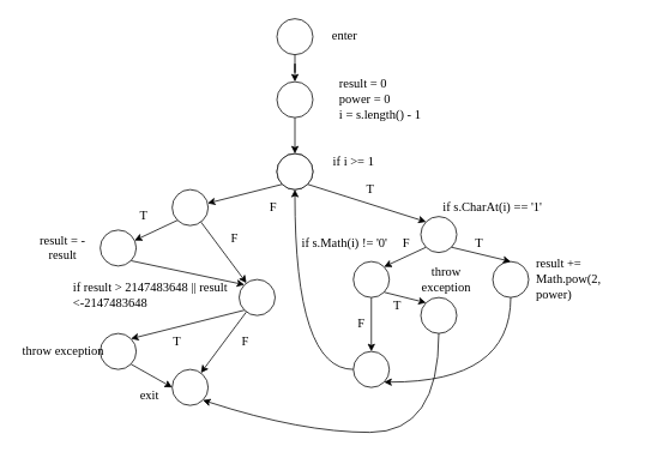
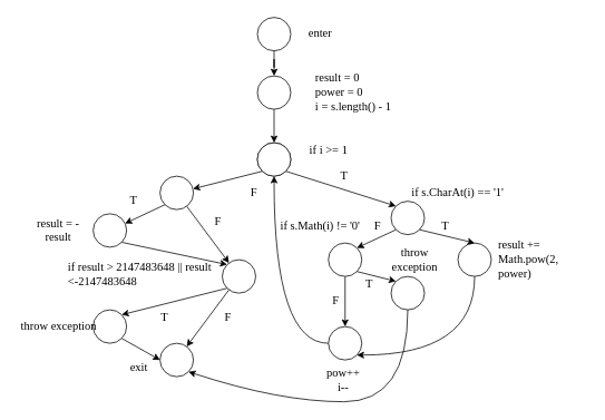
  <mxCell id="0" />
  <mxCell id="1" parent="0" />
  <mxCell id="2" style="edgeStyle=orthogonalEdgeStyle;rounded=0;orthogonalLoop=1;jettySize=auto;html=1;fontFamily=Verdana;fontSize=14;" edge="1" parent="1" source="3" target="5"><mxGeometry relative="1" as="geometry" /></mxCell>
  <mxCell id="3" value="" style="ellipse;whiteSpace=wrap;html=1;aspect=fixed;fontFamily=Verdana;fontSize=14;" vertex="1" parent="1"><mxGeometry x="307.5" y="20" width="40" height="40" as="geometry" /></mxCell>
  <mxCell id="4" style="edgeStyle=orthogonalEdgeStyle;rounded=0;orthogonalLoop=1;jettySize=auto;html=1;fontFamily=Verdana;fontSize=14;" edge="1" parent="1" source="5" target="14"><mxGeometry relative="1" as="geometry" /></mxCell>
  <mxCell id="5" value="" style="ellipse;whiteSpace=wrap;html=1;aspect=fixed;fontFamily=Verdana;fontSize=14;" vertex="1" parent="1"><mxGeometry x="307.5" y="90" width="40" height="40" as="geometry" /></mxCell>
  <mxCell id="6" value="" style="ellipse;whiteSpace=wrap;html=1;aspect=fixed;fontFamily=Verdana;fontSize=14;" vertex="1" parent="1"><mxGeometry x="307.5" y="170" width="40" height="40" as="geometry" /></mxCell>
  <mxCell id="7" style="edgeStyle=none;rounded=0;orthogonalLoop=1;jettySize=auto;html=1;exitX=0;exitY=1;exitDx=0;exitDy=0;entryX=1;entryY=0;entryDx=0;entryDy=0;fontFamily=Verdana;fontSize=14;" edge="1" parent="1" source="8" target="11"><mxGeometry relative="1" as="geometry" /></mxCell>
  <mxCell id="8" value="" style="ellipse;whiteSpace=wrap;html=1;aspect=fixed;fontFamily=Verdana;fontSize=14;" vertex="1" parent="1"><mxGeometry x="467.5" y="240" width="40" height="40" as="geometry" /></mxCell>
  <mxCell id="9" style="edgeStyle=none;rounded=0;orthogonalLoop=1;jettySize=auto;html=1;exitX=1;exitY=1;exitDx=0;exitDy=0;entryX=0;entryY=0;entryDx=0;entryDy=0;fontFamily=Verdana;fontSize=14;" edge="1" parent="1" source="11" target="17"><mxGeometry relative="1" as="geometry" /></mxCell>
  <mxCell id="10" style="edgeStyle=none;rounded=0;orthogonalLoop=1;jettySize=auto;html=1;entryX=0.5;entryY=0;entryDx=0;entryDy=0;fontFamily=Verdana;fontSize=14;" edge="1" parent="1" source="11" target="38"><mxGeometry relative="1" as="geometry" /></mxCell>
  <mxCell id="11" value="" style="ellipse;whiteSpace=wrap;html=1;aspect=fixed;fontFamily=Verdana;fontSize=14;" vertex="1" parent="1"><mxGeometry x="392.5" y="290" width="40" height="40" as="geometry" /></mxCell>
  <mxCell id="12" style="edgeStyle=none;rounded=0;orthogonalLoop=1;jettySize=auto;html=1;exitX=0;exitY=1;exitDx=0;exitDy=0;fontFamily=Verdana;fontSize=14;" edge="1" parent="1" source="14" target="20"><mxGeometry relative="1" as="geometry" /></mxCell>
  <mxCell id="13" style="edgeStyle=none;rounded=0;orthogonalLoop=1;jettySize=auto;html=1;exitX=1;exitY=1;exitDx=0;exitDy=0;entryX=0;entryY=0;entryDx=0;entryDy=0;fontFamily=Verdana;fontSize=14;" edge="1" parent="1" source="14" target="8"><mxGeometry relative="1" as="geometry" /></mxCell>
  <mxCell id="14" value="" style="ellipse;whiteSpace=wrap;html=1;aspect=fixed;fontFamily=Verdana;fontSize=14;" vertex="1" parent="1"><mxGeometry x="307.5" y="170" width="40" height="40" as="geometry" /></mxCell>
  <mxCell id="15" style="edgeStyle=orthogonalEdgeStyle;curved=1;rounded=0;orthogonalLoop=1;jettySize=auto;html=1;entryX=1;entryY=1;entryDx=0;entryDy=0;fontFamily=Verdana;fontSize=14;" edge="1" parent="1" source="16" target="38"><mxGeometry relative="1" as="geometry"><Array as="points"><mxPoint x="567.5" y="424" /></Array></mxGeometry></mxCell>
  <mxCell id="16" value="" style="ellipse;whiteSpace=wrap;html=1;aspect=fixed;fontFamily=Verdana;fontSize=14;" vertex="1" parent="1"><mxGeometry x="547.5" y="290" width="40" height="40" as="geometry" /></mxCell>
  <mxCell id="17" value="" style="ellipse;whiteSpace=wrap;html=1;aspect=fixed;fontFamily=Verdana;fontSize=14;" vertex="1" parent="1"><mxGeometry x="467.5" y="330" width="40" height="40" as="geometry" /></mxCell>
  <mxCell id="18" style="edgeStyle=none;rounded=0;orthogonalLoop=1;jettySize=auto;html=1;exitX=0;exitY=1;exitDx=0;exitDy=0;fontFamily=Verdana;fontSize=14;" edge="1" parent="1" source="20" target="26"><mxGeometry relative="1" as="geometry" /></mxCell>
  <mxCell id="19" style="edgeStyle=none;rounded=0;orthogonalLoop=1;jettySize=auto;html=1;fontFamily=Verdana;fontSize=14;" edge="1" parent="1" source="20" target="23"><mxGeometry relative="1" as="geometry" /></mxCell>
  <mxCell id="20" value="" style="ellipse;whiteSpace=wrap;html=1;aspect=fixed;fontFamily=Verdana;fontSize=14;" vertex="1" parent="1"><mxGeometry x="191" y="210" width="40" height="40" as="geometry" /></mxCell>
  <mxCell id="21" style="edgeStyle=none;rounded=0;orthogonalLoop=1;jettySize=auto;html=1;fontFamily=Verdana;fontSize=14;" edge="1" parent="1" source="23" target="24"><mxGeometry relative="1" as="geometry" /></mxCell>
  <mxCell id="22" style="edgeStyle=none;rounded=0;orthogonalLoop=1;jettySize=auto;html=1;exitX=0;exitY=1;exitDx=0;exitDy=0;entryX=1;entryY=0;entryDx=0;entryDy=0;fontFamily=Verdana;fontSize=14;" edge="1" parent="1" source="23" target="28"><mxGeometry relative="1" as="geometry" /></mxCell>
  <mxCell id="23" value="" style="ellipse;whiteSpace=wrap;html=1;aspect=fixed;fontFamily=Verdana;fontSize=14;" vertex="1" parent="1"><mxGeometry x="265.5" y="310" width="40" height="40" as="geometry" /></mxCell>
  <mxCell id="24" value="" style="ellipse;whiteSpace=wrap;html=1;aspect=fixed;fontFamily=Verdana;fontSize=14;" vertex="1" parent="1"><mxGeometry x="191" y="410" width="40" height="40" as="geometry" /></mxCell>
  <mxCell id="25" style="edgeStyle=none;rounded=0;orthogonalLoop=1;jettySize=auto;html=1;exitX=1;exitY=1;exitDx=0;exitDy=0;entryX=0;entryY=0;entryDx=0;entryDy=0;fontFamily=Verdana;fontSize=14;" edge="1" parent="1" source="26" target="23"><mxGeometry relative="1" as="geometry" /></mxCell>
  <mxCell id="26" value="" style="ellipse;whiteSpace=wrap;html=1;aspect=fixed;fontFamily=Verdana;fontSize=14;" vertex="1" parent="1"><mxGeometry x="111" y="255" width="40" height="40" as="geometry" /></mxCell>
  <mxCell id="27" style="edgeStyle=none;rounded=0;orthogonalLoop=1;jettySize=auto;html=1;exitX=1;exitY=1;exitDx=0;exitDy=0;entryX=0;entryY=0.5;entryDx=0;entryDy=0;fontFamily=Verdana;fontSize=14;" edge="1" parent="1" source="28" target="24"><mxGeometry relative="1" as="geometry" /></mxCell>
  <mxCell id="28" value="" style="ellipse;whiteSpace=wrap;html=1;aspect=fixed;fontFamily=Verdana;fontSize=14;" vertex="1" parent="1"><mxGeometry x="111" y="370" width="40" height="40" as="geometry" /></mxCell>
  <mxCell id="29" value="" style="endArrow=classic;html=1;entryX=0.5;entryY=0;entryDx=0;entryDy=0;exitX=1;exitY=1;exitDx=0;exitDy=0;fontFamily=Verdana;fontSize=14;" edge="1" parent="1" source="8" target="16"><mxGeometry width="50" height="50" relative="1" as="geometry"><mxPoint x="447.5" y="230" as="sourcePoint" /><mxPoint x="497.5" y="180" as="targetPoint" /></mxGeometry></mxCell>
  <mxCell id="30" value="enter" style="text;html=1;strokeColor=none;fillColor=none;align=center;verticalAlign=middle;whiteSpace=wrap;rounded=0;fontFamily=Verdana;fontSize=14;" vertex="1" parent="1"><mxGeometry x="362.5" y="30" width="40" height="20" as="geometry" /></mxCell>
  <mxCell id="31" value="&lt;div style=&quot;text-align: left&quot;&gt;&lt;span&gt;result = 0&lt;/span&gt;&lt;/div&gt;&lt;div style=&quot;text-align: left&quot;&gt;&lt;span&gt;power = 0&lt;/span&gt;&lt;/div&gt;&lt;div style=&quot;text-align: left&quot;&gt;&lt;span&gt;i = s.length() - 1&lt;/span&gt;&lt;/div&gt;" style="text;html=1;strokeColor=none;fillColor=none;align=center;verticalAlign=middle;whiteSpace=wrap;rounded=0;fontFamily=Verdana;fontSize=14;" vertex="1" parent="1"><mxGeometry x="349" y="100" width="147" height="20" as="geometry" /></mxCell>
  <mxCell id="32" value="if s.CharAt(i) == '1'" style="text;html=1;strokeColor=none;fillColor=none;align=center;verticalAlign=middle;whiteSpace=wrap;rounded=0;fontFamily=Verdana;fontSize=14;" vertex="1" parent="1"><mxGeometry x="460" y="220" width="175" height="20" as="geometry" /></mxCell>
  <mxCell id="33" value="F" style="text;html=1;strokeColor=none;fillColor=none;align=center;verticalAlign=middle;whiteSpace=wrap;rounded=0;fontFamily=Verdana;fontSize=14;" vertex="1" parent="1"><mxGeometry x="284.5" y="220" width="37" height="20" as="geometry" /></mxCell>
  <mxCell id="34" value="if i &amp;gt;= 1" style="text;html=1;strokeColor=none;fillColor=none;align=center;verticalAlign=middle;whiteSpace=wrap;rounded=0;fontFamily=Verdana;fontSize=14;" vertex="1" parent="1"><mxGeometry x="337.5" y="170" width="110" height="20" as="geometry" /></mxCell>
  <mxCell id="35" value="if s.Math(i) != '0'" style="text;html=1;strokeColor=none;fillColor=none;align=center;verticalAlign=middle;whiteSpace=wrap;rounded=0;fontFamily=Verdana;fontSize=14;" vertex="1" parent="1"><mxGeometry x="332.5" y="260" width="100" height="20" as="geometry" /></mxCell>
  <mxCell id="36" value="&lt;div style=&quot;text-align: left&quot;&gt;&lt;span&gt;result += Math.pow(2, power)&lt;/span&gt;&lt;/div&gt;" style="text;html=1;strokeColor=none;fillColor=none;align=center;verticalAlign=middle;whiteSpace=wrap;rounded=0;fontFamily=Verdana;fontSize=14;" vertex="1" parent="1"><mxGeometry x="594.5" y="300" width="107" height="20" as="geometry" /></mxCell>
  <mxCell id="37" style="edgeStyle=orthogonalEdgeStyle;curved=1;rounded=0;orthogonalLoop=1;jettySize=auto;html=1;entryX=0.5;entryY=1;entryDx=0;entryDy=0;fontFamily=Verdana;fontSize=14;" edge="1" parent="1" source="38" target="14"><mxGeometry relative="1" as="geometry" /></mxCell>
  <mxCell id="38" value="" style="ellipse;whiteSpace=wrap;html=1;aspect=fixed;fontFamily=Verdana;fontSize=14;" vertex="1" parent="1"><mxGeometry x="392.5" y="390" width="40" height="40" as="geometry" /></mxCell>
  <mxCell id="39" value="throw exception" style="text;html=1;strokeColor=none;fillColor=none;align=center;verticalAlign=middle;whiteSpace=wrap;rounded=0;fontFamily=Verdana;fontSize=14;" vertex="1" parent="1"><mxGeometry x="460" y="300" width="72" height="20" as="geometry" /></mxCell>
+ <mxCell id="40" value="pow++&lt;br&gt;i--&lt;br&gt;" style="text;html=1;strokeColor=none;fillColor=none;align=center;verticalAlign=middle;whiteSpace=wrap;rounded=0;fontFamily=Verdana;fontSize=14;" vertex="1" parent="1"><mxGeometry x="382.5" y="444" width="55" height="20" as="geometry" /></mxCell>
  <mxCell id="41" value="" style="curved=1;endArrow=classic;html=1;fontFamily=Verdana;fontSize=14;exitX=0.5;exitY=1;exitDx=0;exitDy=0;entryX=1;entryY=1;entryDx=0;entryDy=0;" edge="1" parent="1" source="17" target="24"><mxGeometry width="50" height="50" relative="1" as="geometry"><mxPoint x="234.5" y="530" as="sourcePoint" /><mxPoint x="284.5" y="480" as="targetPoint" /><Array as="points"><mxPoint x="487.5" y="480" /><mxPoint x="334.5" y="480" /></Array></mxGeometry></mxCell>
  <mxCell id="42" value="T" style="text;html=1;strokeColor=none;fillColor=none;align=center;verticalAlign=middle;whiteSpace=wrap;rounded=0;fontFamily=Verdana;fontSize=14;" vertex="1" parent="1"><mxGeometry x="392.5" y="200" width="37" height="20" as="geometry" /></mxCell>
  <mxCell id="43" value="T" style="text;html=1;strokeColor=none;fillColor=none;align=center;verticalAlign=middle;whiteSpace=wrap;rounded=0;fontFamily=Verdana;fontSize=14;" vertex="1" parent="1"><mxGeometry x="141" y="230" width="37" height="20" as="geometry" /></mxCell>
  <mxCell id="44" value="T" style="text;html=1;strokeColor=none;fillColor=none;align=center;verticalAlign=middle;whiteSpace=wrap;rounded=0;fontFamily=Verdana;fontSize=14;" vertex="1" parent="1"><mxGeometry x="178" y="370" width="37" height="20" as="geometry" /></mxCell>
  <mxCell id="45" value="T" style="text;html=1;strokeColor=none;fillColor=none;align=center;verticalAlign=middle;whiteSpace=wrap;rounded=0;fontFamily=Verdana;fontSize=14;" vertex="1" parent="1"><mxGeometry x="423" y="330" width="37" height="20" as="geometry" /></mxCell>
  <mxCell id="46" value="F" style="text;html=1;strokeColor=none;fillColor=none;align=center;verticalAlign=middle;whiteSpace=wrap;rounded=0;fontFamily=Verdana;fontSize=14;" vertex="1" parent="1"><mxGeometry x="242" y="255" width="37" height="20" as="geometry" /></mxCell>
  <mxCell id="47" value="F" style="text;html=1;strokeColor=none;fillColor=none;align=center;verticalAlign=middle;whiteSpace=wrap;rounded=0;fontFamily=Verdana;fontSize=14;" vertex="1" parent="1"><mxGeometry x="253.5" y="370" width="37" height="20" as="geometry" /></mxCell>
  <mxCell id="48" value="F" style="text;html=1;strokeColor=none;fillColor=none;align=center;verticalAlign=middle;whiteSpace=wrap;rounded=0;fontFamily=Verdana;fontSize=14;" vertex="1" parent="1"><mxGeometry x="382.5" y="350" width="37" height="20" as="geometry" /></mxCell>
  <mxCell id="49" value="F" style="text;html=1;strokeColor=none;fillColor=none;align=center;verticalAlign=middle;whiteSpace=wrap;rounded=0;fontFamily=Verdana;fontSize=14;" vertex="1" parent="1"><mxGeometry x="432.5" y="260" width="37" height="20" as="geometry" /></mxCell>
  <mxCell id="50" value="T" style="text;html=1;strokeColor=none;fillColor=none;align=center;verticalAlign=middle;whiteSpace=wrap;rounded=0;fontFamily=Verdana;fontSize=14;" vertex="1" parent="1"><mxGeometry x="513.5" y="260" width="37" height="20" as="geometry" /></mxCell>
  <mxCell id="51" value="result = -result" style="text;html=1;strokeColor=none;fillColor=none;align=center;verticalAlign=middle;whiteSpace=wrap;rounded=0;fontFamily=Verdana;fontSize=14;" vertex="1" parent="1"><mxGeometry x="38" y="265" width="63" height="20" as="geometry" /></mxCell>
  <mxCell id="52" value="throw exception" style="text;html=1;strokeColor=none;fillColor=none;align=center;verticalAlign=middle;whiteSpace=wrap;rounded=0;fontFamily=Verdana;fontSize=14;" vertex="1" parent="1"><mxGeometry x="20.5" y="380" width="98" height="20" as="geometry" /></mxCell>
  <mxCell id="53" value="exit" style="text;html=1;strokeColor=none;fillColor=none;align=center;verticalAlign=middle;whiteSpace=wrap;rounded=0;fontFamily=Verdana;fontSize=14;" vertex="1" parent="1"><mxGeometry x="141" y="430" width="50" height="20" as="geometry" /></mxCell>
  <mxCell id="54" value="if result &amp;gt; 2147483648 || result &amp;lt;-2147483648" style="text;html=1;strokeColor=none;fillColor=none;align=left;verticalAlign=middle;whiteSpace=wrap;rounded=0;fontFamily=Verdana;fontSize=14;" vertex="1" parent="1"><mxGeometry x="78.5" y="317.5" width="175" height="20" as="geometry" /></mxCell>
